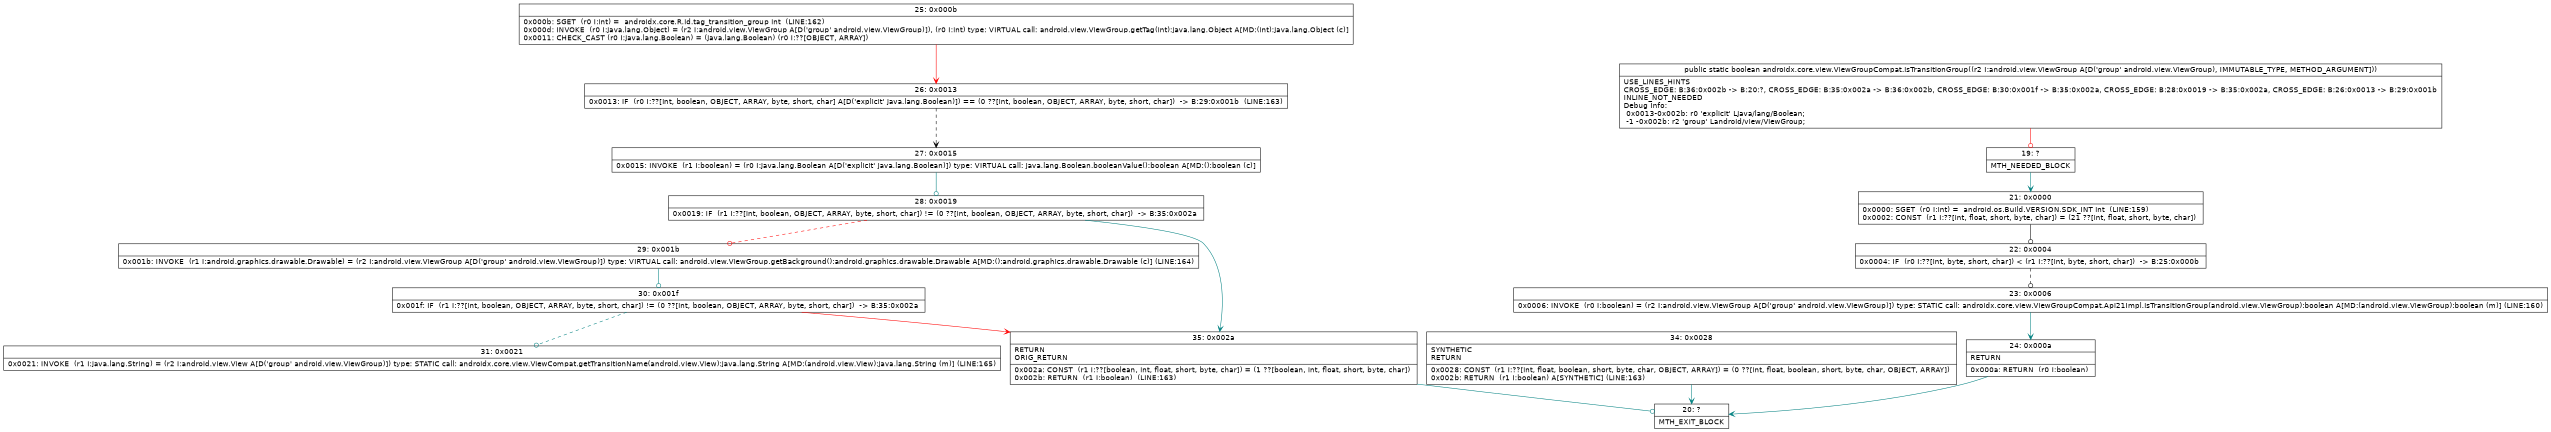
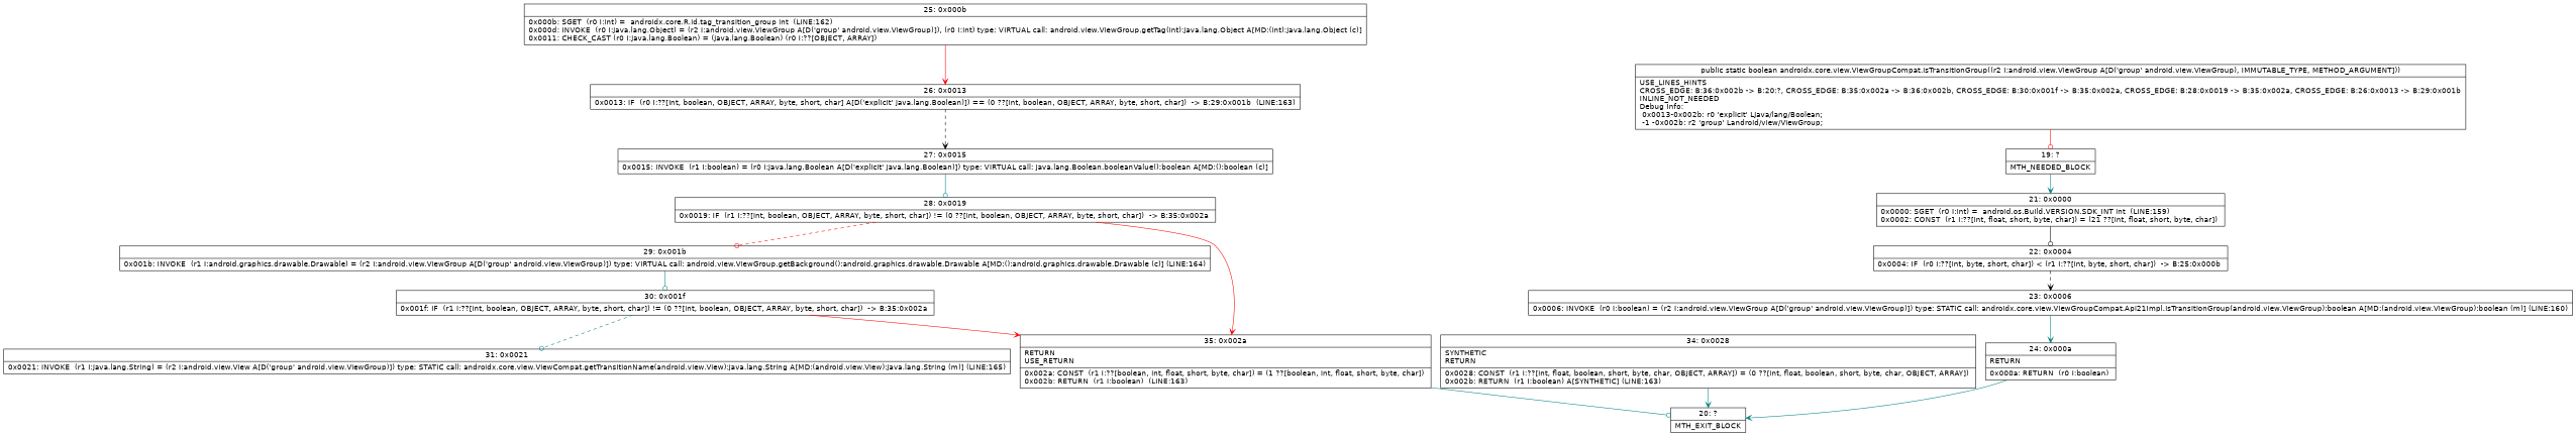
  digraph {
    fontname="DejaVu Sans"
    node [fontname="DejaVu Sans" shape=record]
    edge [arrowhead=vee color=teal fontname="DejaVu Sans"]
    n1 [label="{19\:\ ?|MTH_NEEDED_BLOCK\l}"]
    n2 [label="{21\:\ 0x0000|0x0000: SGET  (r0 I:int) =  android.os.Build.VERSION.SDK_INT int  (LINE:159)\l0x0002: CONST  (r1 I:??[int, float, short, byte, char]) = (21 ??[int, float, short, byte, char]) \l}"]
    n3 [label="{22\:\ 0x0004|0x0004: IF  (r0 I:??[int, byte, short, char]) \< (r1 I:??[int, byte, short, char])  \-\> B:25:0x000b \l}"]
    n4 [label="{23\:\ 0x0006|0x0006: INVOKE  (r0 I:boolean) = (r2 I:android.view.ViewGroup A[D('group' android.view.ViewGroup)]) type: STATIC call: androidx.core.view.ViewGroupCompat.Api21Impl.isTransitionGroup(android.view.ViewGroup):boolean A[MD:(android.view.ViewGroup):boolean (m)] (LINE:160)\l}"]
    n5 [label="{24\:\ 0x000a|RETURN\l|0x000a: RETURN  (r0 I:boolean) \l}"]
    n6 [label="{25\:\ 0x000b|0x000b: SGET  (r0 I:int) =  androidx.core.R.id.tag_transition_group int  (LINE:162)\l0x000d: INVOKE  (r0 I:java.lang.Object) = (r2 I:android.view.ViewGroup A[D('group' android.view.ViewGroup)]), (r0 I:int) type: VIRTUAL call: android.view.ViewGroup.getTag(int):java.lang.Object A[MD:(int):java.lang.Object (c)]\l0x0011: CHECK_CAST (r0 I:java.lang.Boolean) = (java.lang.Boolean) (r0 I:??[OBJECT, ARRAY]) \l}"]
    n7 [label="{26\:\ 0x0013|0x0013: IF  (r0 I:??[int, boolean, OBJECT, ARRAY, byte, short, char] A[D('explicit' java.lang.Boolean)]) == (0 ??[int, boolean, OBJECT, ARRAY, byte, short, char])  \-\> B:29:0x001b  (LINE:163)\l}"]
    n8 [label="{20\:\ ?|MTH_EXIT_BLOCK\l}"]
    n9 [label="{27\:\ 0x0015|0x0015: INVOKE  (r1 I:boolean) = (r0 I:java.lang.Boolean A[D('explicit' java.lang.Boolean)]) type: VIRTUAL call: java.lang.Boolean.booleanValue():boolean A[MD:():boolean (c)]\l}"]
    n10 [label="{28\:\ 0x0019|0x0019: IF  (r1 I:??[int, boolean, OBJECT, ARRAY, byte, short, char]) != (0 ??[int, boolean, OBJECT, ARRAY, byte, short, char])  \-\> B:35:0x002a \l}"]
    n11 [label="{29\:\ 0x001b|0x001b: INVOKE  (r1 I:android.graphics.drawable.Drawable) = (r2 I:android.view.ViewGroup A[D('group' android.view.ViewGroup)]) type: VIRTUAL call: android.view.ViewGroup.getBackground():android.graphics.drawable.Drawable A[MD:():android.graphics.drawable.Drawable (c)] (LINE:164)\l}"]
    n12 [label="{30\:\ 0x001f|0x001f: IF  (r1 I:??[int, boolean, OBJECT, ARRAY, byte, short, char]) != (0 ??[int, boolean, OBJECT, ARRAY, byte, short, char])  \-\> B:35:0x002a \l}"]
-   n13 [label="{35\:\ 0x002a|RETURN\lORIG_RETURN\l|0x002a: CONST  (r1 I:??[boolean, int, float, short, byte, char]) = (1 ??[boolean, int, float, short, byte, char]) \l0x002b: RETURN  (r1 I:boolean)  (LINE:163)\l}"]
+   n13 [label="{35\:\ 0x002a|RETURN\lUSE_RETURN\l|0x002a: CONST  (r1 I:??[boolean, int, float, short, byte, char]) = (1 ??[boolean, int, float, short, byte, char]) \l0x002b: RETURN  (r1 I:boolean)  (LINE:163)\l}"]
    n14 [label="{31\:\ 0x0021|0x0021: INVOKE  (r1 I:java.lang.String) = (r2 I:android.view.View A[D('group' android.view.ViewGroup)]) type: STATIC call: androidx.core.view.ViewCompat.getTransitionName(android.view.View):java.lang.String A[MD:(android.view.View):java.lang.String (m)] (LINE:165)\l}"]
    n15 [label="{34\:\ 0x0028|SYNTHETIC\lRETURN\l|0x0028: CONST  (r1 I:??[int, float, boolean, short, byte, char, OBJECT, ARRAY]) = (0 ??[int, float, boolean, short, byte, char, OBJECT, ARRAY]) \l0x002b: RETURN  (r1 I:boolean) A[SYNTHETIC] (LINE:163)\l}"]
    n16 [label="{public static boolean androidx.core.view.ViewGroupCompat.isTransitionGroup((r2 I:android.view.ViewGroup A[D('group' android.view.ViewGroup), IMMUTABLE_TYPE, METHOD_ARGUMENT]))  | USE_LINES_HINTS\lCROSS_EDGE: B:36:0x002b \-\> B:20:?, CROSS_EDGE: B:35:0x002a \-\> B:36:0x002b, CROSS_EDGE: B:30:0x001f \-\> B:35:0x002a, CROSS_EDGE: B:28:0x0019 \-\> B:35:0x002a, CROSS_EDGE: B:26:0x0013 \-\> B:29:0x001b\lINLINE_NOT_NEEDED\lDebug Info:\l  0x0013\-0x002b: r0 'explicit' Ljava\/lang\/Boolean;\l  \-1 \-0x002b: r2 'group' Landroid\/view\/ViewGroup;\l}"]
    n1 -> n2
    n2 -> n3 [arrowhead=odot color=black]
-   n3 -> n4 [arrowhead=odot color=black style=dashed]
+   n3 -> n4 [color=black style=dashed]
    n4 -> n5
    n5 -> n8
    n6 -> n7 [color=red]
    n7 -> n9 [color=black style=dashed]
    n9 -> n10 [arrowhead=odot]
    n10 -> n11 [arrowhead=odot color=red style=dashed]
-   n10 -> n13
+   n10 -> n13 [color=red]
    n11 -> n12 [arrowhead=odot]
    n12 -> n13 [color=red]
    n12 -> n14 [arrowhead=odot style=dashed]
    n13 -> n8 [arrowhead=odot]
    n15 -> n8
    n16 -> n1 [arrowhead=odot color=red]
  }
